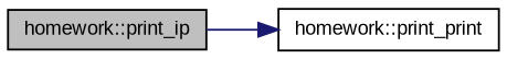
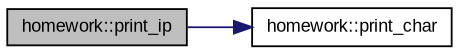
  digraph {
    rankdir=LR
    fontname="Liberation Sans"
    node [color=black fontname="Liberation Sans" fontsize=10 shape=record style=filled]
    n1 [fillcolor=grey75 fontcolor=black height=0.2 label="homework::print_ip" width=0.4]
-   n2 [fillcolor=white height=0.2 label="homework::print_print" width=0.4]
+   n2 [fillcolor=white height=0.2 label="homework::print_char" width=0.4]
    n1 -> n2 [color=midnightblue fontname="Liberation Sans" fontsize=10 labelfontname=Helvetica labelfontsize=10 style=solid]
  }
